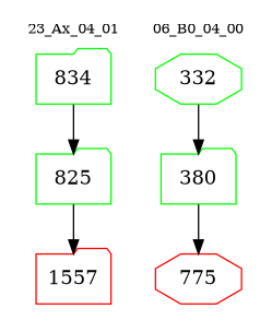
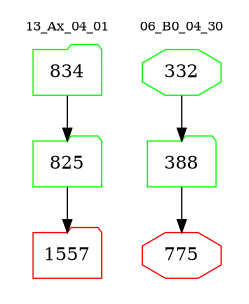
  digraph {
    node [color=green shape=folder]
    edge [color=black]
    n1 [label=834]
    n2 [label=825]
    n3 [color=red label=1557]
    n4 [label=332 shape=octagon]
-   n5 [label=380]
+   n5 [label=388]
    n6 [color=red label=775 shape=octagon]
    subgraph cluster_1 {
      color=white
      fontsize=10
-     label="23_Ax_04_01"
+     label="13_Ax_04_01"
      n1
      n2
      n3
    }
    subgraph cluster_2 {
      color=white
      fontsize=10
-     label="06_B0_04_00"
+     label="06_B0_04_30"
      n4
      n5
      n6
    }
    n1 -> n2
    n2 -> n3
    n4 -> n5
    n5 -> n6
  }
